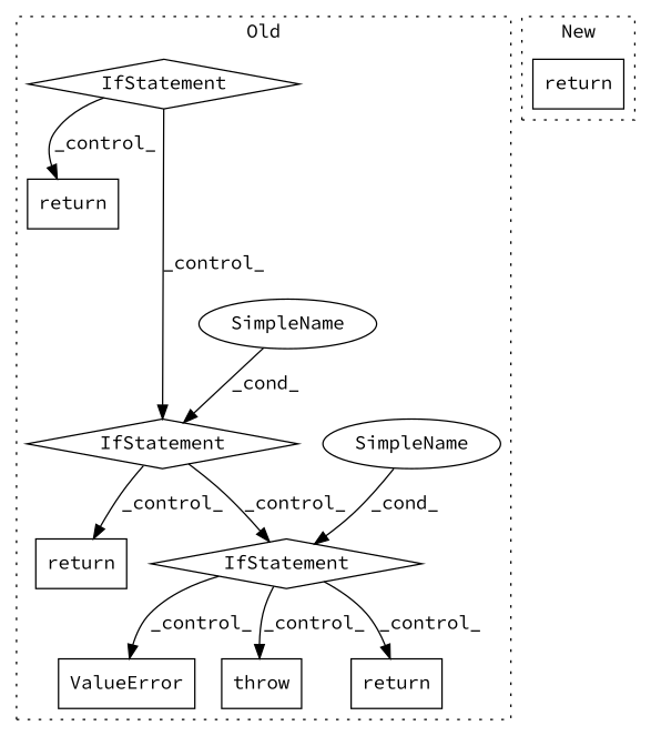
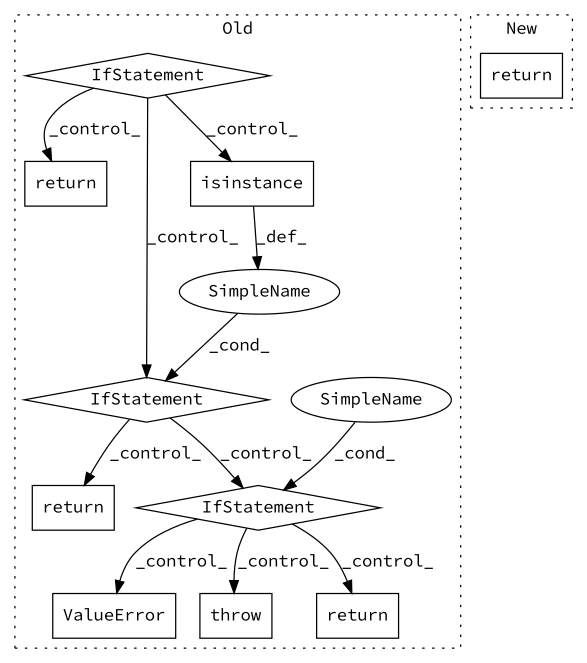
  digraph {
    fontname="Source Code Pro"
    node [a=41 fontname="Source Code Pro" l=7 shape=box]
    edge [fontname="Source Code Pro"]
    n1 [a=32 l="11,1" label=ValueError s="750,803"]
    n2 [a=53 l=6 label=throw s=744]
    n3 [a=42 label=SimpleName shape=ellipse l=""]
    n4 [a=25 l="4,2" label=IfStatement s="667,695" shape=diamond]
    n5 [label=return s=707]
    n6 [a=42 label=SimpleName shape=ellipse l=""]
    n7 [a=25 l="4,2" label=IfStatement s="270,281" shape=diamond]
    n8 [label=return s=401]
    n9 [a=25 l="4,2" label=IfStatement s="570,597" shape=diamond]
    n10 [label=return s=609]
+   n11 [a=32 l="11,1" label=isinstance s="574,596"]
    n12 [label=return s=240]
    subgraph cluster_1 {
      label=Old
      style=dotted
      n1
      n2
      n3
      n4
      n5
      n6
      n7
      n8
      n9
      n10
+     n11
    }
    subgraph cluster_2 {
      label=New
      style=dotted
      n12
    }
    n3 -> n4 [label=_cond_]
    n4 -> n1 [label=_control_]
    n4 -> n2 [label=_control_]
    n4 -> n5 [label=_control_]
    n6 -> n9 [label=_cond_]
    n7 -> n8 [label=_control_]
    n7 -> n9 [label=_control_]
+   n7 -> n11 [label=_control_]
    n9 -> n4 [label=_control_]
    n9 -> n10 [label=_control_]
+   n11 -> n6 [label=_def_]
  }
